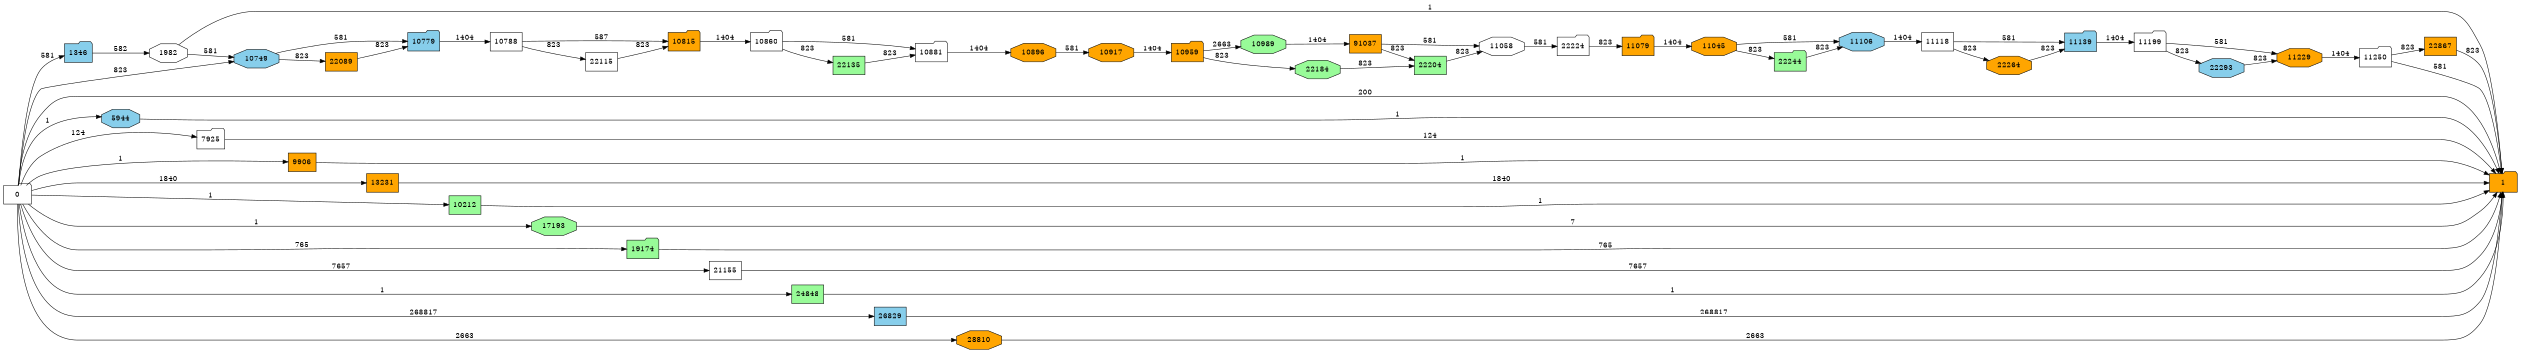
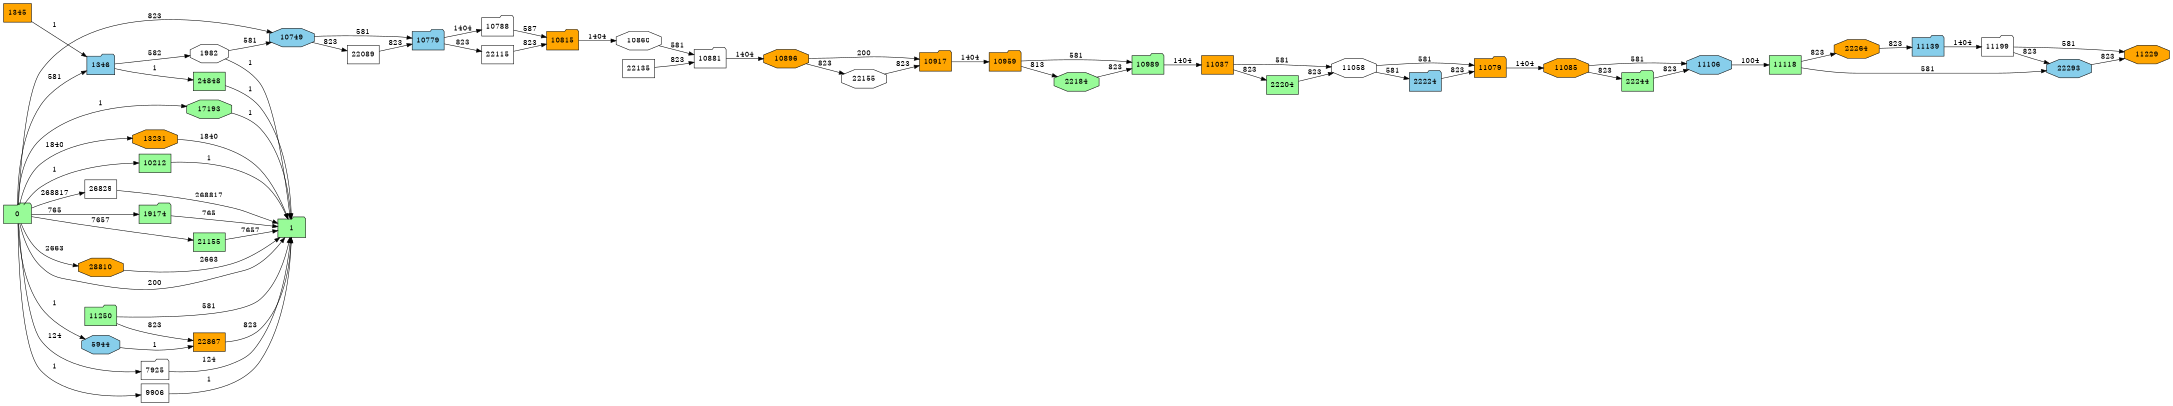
  digraph {
    rankdir=LR
    node [fillcolor=orange shape=folder style=filled]
+   1345 [shape=box]
    1346 [fillcolor=skyblue]
    1982 [fillcolor=white shape=octagon]
-   1
+   1 [fillcolor=palegreen]
    10749 [fillcolor=skyblue shape=octagon]
    10779 [fillcolor=skyblue]
-   22089 [shape=box]
-   10788 [fillcolor=white shape=box]
+   22089 [fillcolor=white shape=box]
+   10788 [fillcolor=white]
    5944 [fillcolor=skyblue shape=octagon]
    7925 [fillcolor=white]
-   9906 [shape=box]
+   9906 [fillcolor=white shape=box]
    10815
    22115 [fillcolor=white shape=box]
-   10860 [fillcolor=white]
+   10860 [fillcolor=white shape=octagon]
    10881 [fillcolor=white]
-   22135 [fillcolor=palegreen shape=box]
+   22135 [fillcolor=white shape=box]
    10896 [shape=octagon]
-   10917 [shape=octagon]
+   10917
+   22155 [fillcolor=white shape=octagon]
    10959
-   10989 [fillcolor=palegreen shape=octagon]
+   10989 [fillcolor=palegreen]
    22184 [fillcolor=palegreen shape=octagon]
-   11037 [shape=box label=91037]
+   11037 [shape=box]
    11058 [fillcolor=white shape=octagon]
    22204 [fillcolor=palegreen shape=box]
    11079
-   22224 [fillcolor=white]
-   11085 [shape=octagon label=11045]
+   22224 [fillcolor=skyblue]
+   11085 [shape=octagon]
    11106 [fillcolor=skyblue shape=octagon]
    22244 [fillcolor=palegreen]
-   11118 [fillcolor=white shape=box]
+   11118 [fillcolor=palegreen shape=box]
    11139 [fillcolor=skyblue]
    22264 [shape=octagon]
    11199 [fillcolor=white]
    11229 [shape=octagon]
    22293 [fillcolor=skyblue shape=octagon]
-   11250 [fillcolor=white]
+   11250 [fillcolor=palegreen]
    22867 [shape=box]
-   13231 [shape=box]
+   13231 [shape=octagon]
    n40 [fillcolor=palegreen label=10212 shape=box]
    17193 [fillcolor=palegreen shape=octagon]
    19174 [fillcolor=palegreen]
-   21155 [fillcolor=white shape=box]
+   21155 [fillcolor=palegreen shape=box]
    24848 [fillcolor=palegreen shape=box]
-   26829 [fillcolor=skyblue shape=box]
+   26829 [fillcolor=white shape=box]
    28810 [shape=octagon]
-   0 [fillcolor=white]
+   0 [fillcolor=palegreen]
+   1345 -> 1346 [label=1]
    1346 -> 1982 [label=582]
    1982 -> 1 [label=1]
    1982 -> 10749 [label=581]
    10749 -> 10779 [label=581]
    10749 -> 22089 [label=823]
    10779 -> 10788 [label=1404]
    22089 -> 10779 [label=823]
    10788 -> 10815 [label=587]
-   10788 -> 22115 [label=823]
-   5944 -> 1 [label=1]
+   10779 -> 22115 [label=823]
+   5944 -> 22867 [label=1]
    7925 -> 1 [label=124]
    9906 -> 1 [label=1]
    10815 -> 10860 [label=1404]
    22115 -> 10815 [label=823]
    10860 -> 10881 [label=581]
-   10860 -> 22135 [label=823]
    10881 -> 10896 [label=1404]
    22135 -> 10881 [label=823]
-   10896 -> 10917 [label=581]
+   10896 -> 10917 [label=200]
+   10896 -> 22155 [label=823]
    10917 -> 10959 [label=1404]
-   10959 -> 10989 [label=2663]
-   10959 -> 22184 [label=823]
+   22155 -> 10917 [label=823]
+   10959 -> 10989 [label=581]
+   10959 -> 22184 [label=813]
    10989 -> 11037 [label=1404]
-   22184 -> 22204 [label=823]
+   22184 -> 10989 [label=823]
    11037 -> 11058 [label=581]
    11037 -> 22204 [label=823]
+   11058 -> 11079 [label=581]
    11058 -> 22224 [label=581]
    22204 -> 11058 [label=823]
    11079 -> 11085 [label=1404]
    22224 -> 11079 [label=823]
    11085 -> 11106 [label=581]
    11085 -> 22244 [label=823]
-   11106 -> 11118 [label=1404]
+   11106 -> 11118 [label=1004]
    22244 -> 11106 [label=823]
-   11118 -> 11139 [label=581]
+   11118 -> 22293 [label=581]
    11118 -> 22264 [label=823]
    11139 -> 11199 [label=1404]
    22264 -> 11139 [label=823]
    11199 -> 11229 [label=581]
    11199 -> 22293 [label=823]
-   11229 -> 11250 [label=1404]
    22293 -> 11229 [label=823]
    11250 -> 1 [label=581]
    11250 -> 22867 [label=823]
    22867 -> 1 [label=823]
    13231 -> 1 [label=1840]
    n40 -> 1 [label=1]
-   17193 -> 1 [label=7]
+   17193 -> 1 [label=1]
    19174 -> 1 [label=765]
    21155 -> 1 [label=7657]
    24848 -> 1 [label=1]
    26829 -> 1 [label=268817]
    28810 -> 1 [label=2663]
    0 -> 1346 [label=581]
    0 -> 1 [label=200]
    0 -> 10749 [label=823]
    0 -> 5944 [label=1]
    0 -> 7925 [label=124]
    0 -> 9906 [label=1]
    0 -> 13231 [label=1840]
    0 -> n40 [label=1]
    0 -> 17193 [label=1]
    0 -> 19174 [label=765]
    0 -> 21155 [label=7657]
-   0 -> 24848 [label=1]
+   1346 -> 24848 [label=1]
    0 -> 26829 [label=268817]
    0 -> 28810 [label=2663]
  }
